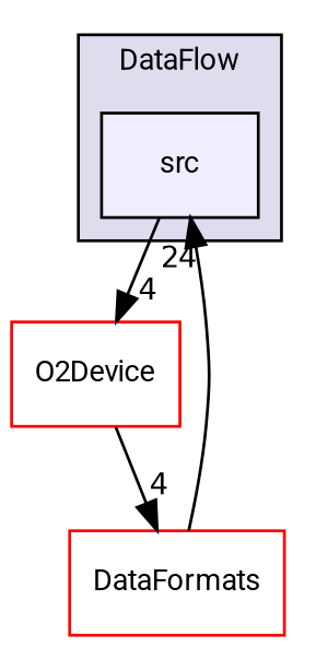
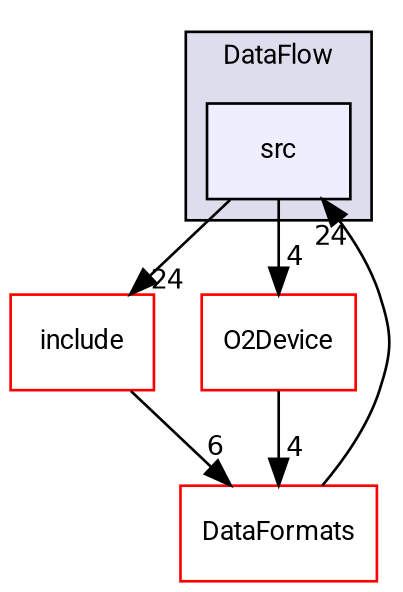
  digraph {
    compound=true
    fontname=Roboto
    node [fontname=Roboto fontsize=10 shape=box color=red]
    edge [fontname=Roboto headlabel=24 labeldistance=1.5 labelfontname=Helvetica labelfontsize=10]
    n1 [fillcolor="#eeeeff" label=src pencolor=black style=filled color=""]
+   n2 [label=include]
    n3 [label=O2Device]
    n4 [label=DataFormats]
    subgraph cluster_1 {
      bgcolor="#ddddee"
      fontsize=10
      label=DataFlow
      pencolor=black
      n1
    }
+   n1 -> n2
    n1 -> n3 [headlabel=4]
+   n2 -> n4 [headlabel=6]
    n3 -> n4 [headlabel=4]
    n4 -> n1
  }
